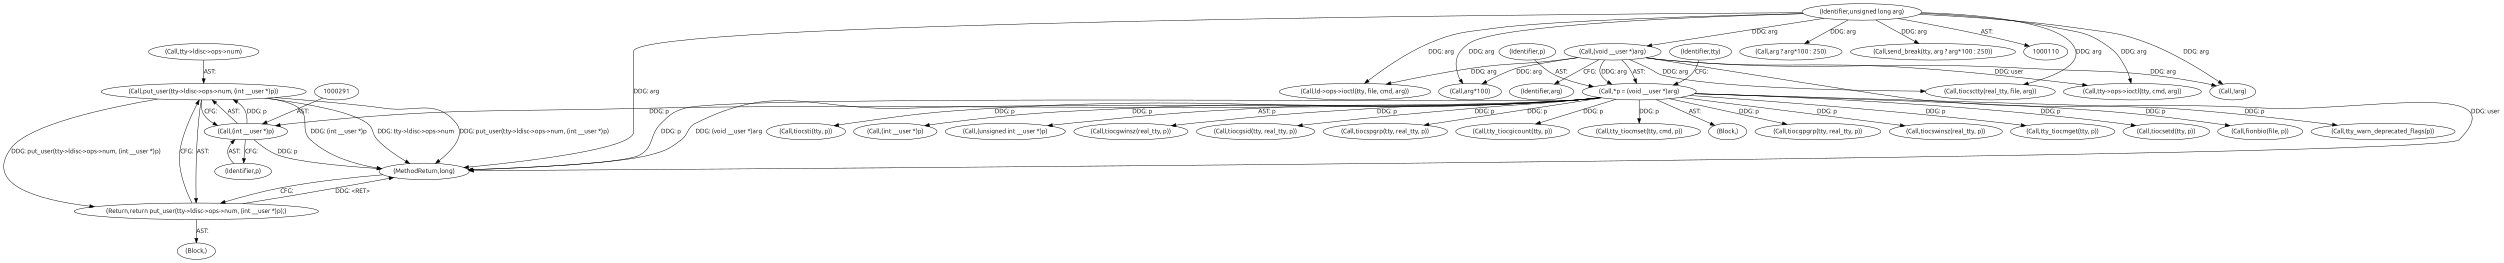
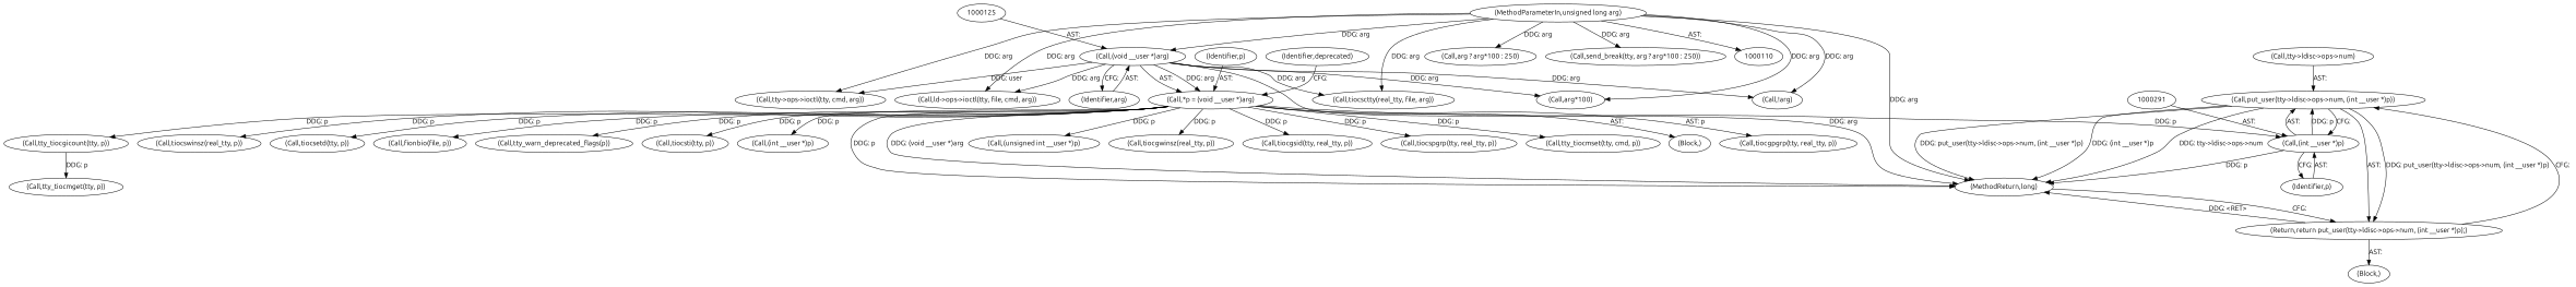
  digraph {
    fontname=Ubuntu
    node [fontname=Ubuntu]
    edge [fontname=Ubuntu]
    n1 [label="(Call,put_user(tty->ldisc->ops->num, (int __user *)p))"]
    n2 [label="(Call,(int __user *)p)"]
    n3 [label="(Return,return put_user(tty->ldisc->ops->num, (int __user *)p);)"]
    n4 [label="(MethodReturn,long)"]
    n5 [label="(Identifier,p)"]
    n6 [label="(Block,)"]
    n7 [label="(Call,*p = (void __user *)arg)"]
    n8 [label="(Call,(unsigned int __user *)p)"]
    n9 [label="(Call,tiocgwinsz(real_tty, p))"]
    n10 [label="(Call,tiocgsid(tty, real_tty, p))"]
    n11 [label="(Call,tiocspgrp(tty, real_tty, p))"]
    n12 [label="(Call,tty_tiocgicount(tty, p))"]
    n13 [label="(Call,tty_tiocmset(tty, cmd, p))"]
    n14 [label="(Block,)"]
    n15 [label="(Call,tiocgpgrp(tty, real_tty, p))"]
    n16 [label="(Call,tiocswinsz(real_tty, p))"]
    n17 [label="(Call,tty_tiocmget(tty, p))"]
    n18 [label="(Call,tiocsetd(tty, p))"]
    n19 [label="(Call,fionbio(file, p))"]
    n20 [label="(Call,tty_warn_deprecated_flags(p))"]
    n21 [label="(Call,tiocsti(tty, p))"]
    n22 [label="(Call,(int __user *)p)"]
    n23 [label="(Call,(void __user *)arg)"]
    n24 [label="(Call,ld->ops->ioctl(tty, file, cmd, arg))"]
    n25 [label="(Call,tiocsctty(real_tty, file, arg))"]
    n26 [label="(Call,arg*100)"]
    n27 [label="(Identifier,arg)"]
    n28 [label="(Call,tty->ops->ioctl(tty, cmd, arg))"]
    n29 [label="(Call,!arg)"]
-   n30 [label="(Identifier,unsigned long arg)"]
+   n30 [label="(MethodParameterIn,unsigned long arg)"]
    n31 [label="(Call,arg ? arg*100 : 250)"]
    n32 [label="(Call,send_break(tty, arg ? arg*100 : 250))"]
    1000110
-   n34 [label="(Identifier,tty)"]
+   n34 [label="(Identifier,deprecated)"]
    n35 [label="(Identifier,p)"]
    n36 [label="(Call,tty->ldisc->ops->num)"]
    1000291
+   1000125
    n1 -> n2 [label="CFG: "]
    n1 -> n3 [label="AST: "]
    n1 -> n3 [label="DDG: put_user(tty->ldisc->ops->num, (int __user *)p)"]
    n1 -> n4 [label="DDG: put_user(tty->ldisc->ops->num, (int __user *)p)"]
    n1 -> n4 [label="DDG: (int __user *)p"]
    n1 -> n4 [label="DDG: tty->ldisc->ops->num"]
    n2 -> n1 [label="AST: "]
    n2 -> n1 [label="DDG: p"]
    n2 -> n4 [label="DDG: p"]
    n2 -> n5 [label="CFG: "]
    n3 -> n1 [label="CFG: "]
    n3 -> n4 [label="DDG: <RET>"]
    n3 -> n6 [label="AST: "]
    n4 -> n3 [label="CFG: "]
    n5 -> n2 [label="AST: "]
    n7 -> n2 [label="DDG: p"]
    n7 -> n4 [label="DDG: p"]
    n7 -> n4 [label="DDG: (void __user *)arg"]
-   n7 -> n8 [label="AST: p"]
+   n7 -> n8 [label="DDG: p"]
    n7 -> n9 [label="DDG: p"]
    n7 -> n10 [label="DDG: p"]
    n7 -> n11 [label="DDG: p"]
    n7 -> n12 [label="DDG: p"]
    n7 -> n13 [label="DDG: p"]
    n7 -> n14 [label="AST: "]
-   n7 -> n15 [label="DDG: p"]
+   n7 -> n15 [label="AST: p"]
    n7 -> n16 [label="DDG: p"]
-   n7 -> n17 [label="DDG: p"]
+   n12 -> n17 [label="DDG: p"]
    n7 -> n18 [label="DDG: p"]
    n7 -> n19 [label="DDG: p"]
    n7 -> n20 [label="DDG: p"]
    n7 -> n21 [label="DDG: p"]
    n7 -> n22 [label="DDG: p"]
-   n23 -> n4 [label="DDG: user"]
+   n23 -> n4 [label="DDG: arg"]
    n23 -> n7 [label="AST: "]
    n23 -> n7 [label="DDG: arg"]
    n23 -> n24 [label="DDG: arg"]
    n23 -> n25 [label="DDG: arg"]
    n23 -> n26 [label="DDG: arg"]
    n23 -> n27 [label="CFG: "]
    n23 -> n28 [label="DDG: user"]
    n23 -> n29 [label="DDG: arg"]
+   n27 -> n23 [label="AST: "]
    n30 -> n4 [label="DDG: arg"]
    n30 -> n23 [label="DDG: arg"]
    n30 -> n24 [label="DDG: arg"]
    n30 -> n25 [label="DDG: arg"]
    n30 -> n26 [label="DDG: arg"]
    n30 -> n28 [label="DDG: arg"]
    n30 -> n29 [label="DDG: arg"]
    n30 -> n31 [label="DDG: arg"]
    n30 -> n32 [label="DDG: arg"]
    n30 -> 1000110 [label="AST: "]
    n34 -> n7 [label="CFG: "]
    n35 -> n7 [label="AST: "]
    n36 -> n1 [label="AST: "]
    1000291 -> n2 [label="AST: "]
+   1000125 -> n23 [label="AST: "]
  }
